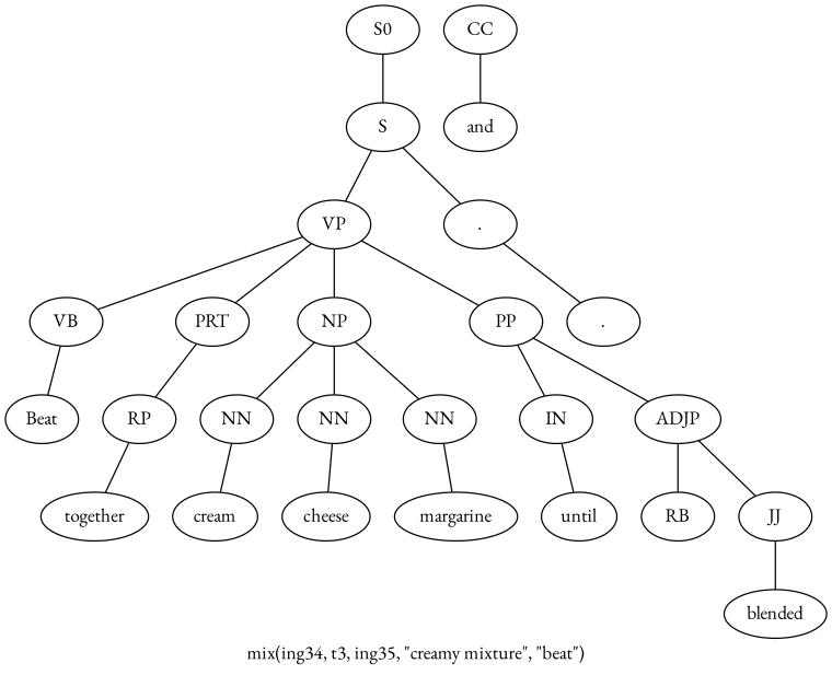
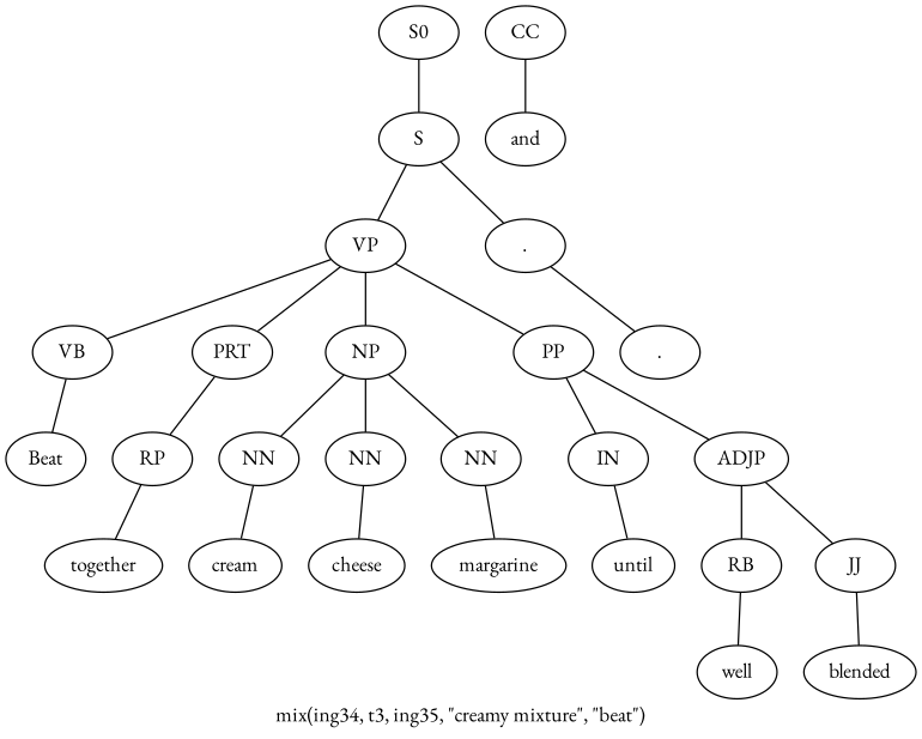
  graph {
    fontname="EB Garamond"
    label="mix(ing34, t3, ing35, \"creamy mixture\", \"beat\")"
    node [fontname="EB Garamond"]
    edge [fontname="EB Garamond"]
    n1 [label=S0]
    n2 [label=S]
    n3 [label=VP]
    n4 [label="."]
    n5 [label=VB]
    n6 [label=PRT]
    n7 [label=NP]
    n8 [label=PP]
    n9 [label="."]
    n10 [label=Beat]
    n11 [label=RP]
    n12 [label=NN]
    n13 [label=NN]
    n14 [label=NN]
    n15 [label=IN]
    n16 [label=ADJP]
    n17 [label=together]
    n18 [label=cream]
    n19 [label=cheese]
    n20 [label=CC]
    n21 [label=and]
    n22 [label=margarine]
    n23 [label=until]
    n24 [label=RB]
    n25 [label=JJ]
+   n26 [label=well]
    n27 [label=blended]
    n1 -- n2
    n2 -- n3
    n2 -- n4
    n3 -- n5
    n3 -- n6
    n3 -- n7
    n3 -- n8
    n4 -- n9
    n5 -- n10
    n6 -- n11
    n7 -- n12
    n7 -- n13
    n7 -- n14
    n8 -- n15
    n8 -- n16
    n11 -- n17
    n12 -- n18
    n13 -- n19
    n14 -- n22
    n15 -- n23
    n16 -- n24
    n16 -- n25
    n20 -- n21
+   n24 -- n26
    n25 -- n27
  }
